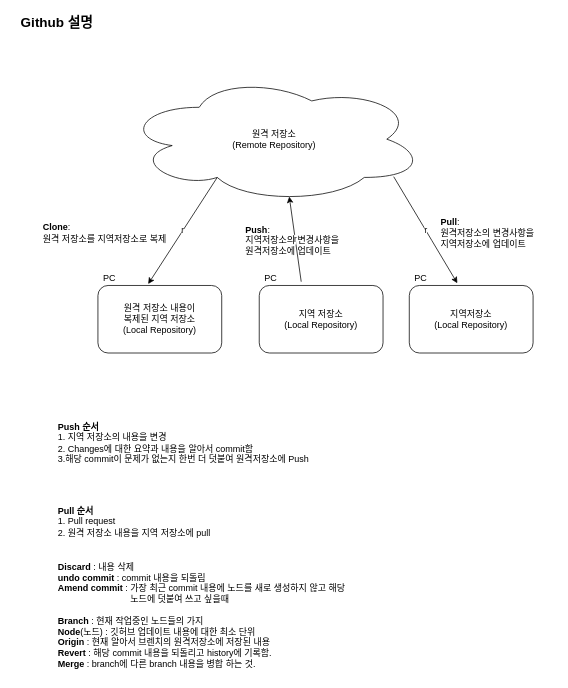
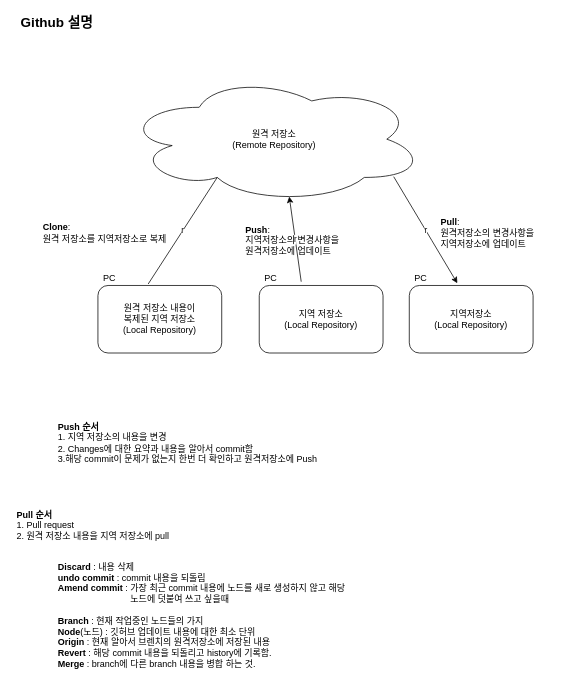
  <mxCell id="0" />
  <mxCell id="1" parent="0" />
  <mxCell id="2" value="원격 저장소&lt;br&gt;(Remote Repository)" style="ellipse;shape=cloud;whiteSpace=wrap;html=1;" vertex="1" parent="1"><mxGeometry x="165" y="100" width="400" height="170" as="geometry" /></mxCell>
  <mxCell id="3" value="원격 저장소 내용이&lt;br&gt;복제된 지역 저장소&lt;br&gt;(Local Repository)" style="rounded=1;whiteSpace=wrap;html=1;" vertex="1" parent="1"><mxGeometry x="130" y="380" width="165" height="90" as="geometry" /></mxCell>
  <mxCell id="4" value="&lt;b&gt;Clone&lt;/b&gt;:&lt;br&gt;원격 저장소를 지역저장소로 복제" style="text;html=1;align=left;verticalAlign=middle;resizable=0;points=[];autosize=1;strokeColor=none;fillColor=none;" vertex="1" parent="1"><mxGeometry x="55" y="295" width="190" height="30" as="geometry" /></mxCell>
  <mxCell id="5" value="PC" style="text;html=1;align=center;verticalAlign=middle;resizable=0;points=[];autosize=1;strokeColor=none;fillColor=none;" vertex="1" parent="1"><mxGeometry x="130" y="360" width="30" height="20" as="geometry" /></mxCell>
- <mxCell id="6" value="r" style="endArrow=classic;html=1;rounded=0;exitX=0.31;exitY=0.8;exitDx=0;exitDy=0;exitPerimeter=0;entryX=0.406;entryY=-0.022;entryDx=0;entryDy=0;entryPerimeter=0;" edge="1" parent="1" source="2" target="3"><mxGeometry width="50" height="50" relative="1" as="geometry"><mxPoint x="305" y="245" as="sourcePoint" /><mxPoint x="185" y="385" as="targetPoint" /></mxGeometry></mxCell>
+ <mxCell id="6" value="r" style="endArrow=none;html=1;rounded=0;exitX=0.31;exitY=0.8;exitDx=0;exitDy=0;exitPerimeter=0;entryX=0.406;entryY=-0.022;entryDx=0;entryDy=0;entryPerimeter=0;" edge="1" parent="1" source="2" target="3"><mxGeometry width="50" height="50" relative="1" as="geometry"><mxPoint x="305" y="245" as="sourcePoint" /><mxPoint x="185" y="385" as="targetPoint" /></mxGeometry></mxCell>
  <mxCell id="7" value="지역 저장소&lt;br&gt;(Local Repository)" style="rounded=1;whiteSpace=wrap;html=1;" vertex="1" parent="1"><mxGeometry x="345" y="380" width="165" height="90" as="geometry" /></mxCell>
  <mxCell id="8" value="지역저장소&lt;br&gt;(Local Repository)" style="rounded=1;whiteSpace=wrap;html=1;" vertex="1" parent="1"><mxGeometry x="545" y="380" width="165" height="90" as="geometry" /></mxCell>
  <mxCell id="9" value="PC" style="text;html=1;align=center;verticalAlign=middle;resizable=0;points=[];autosize=1;strokeColor=none;fillColor=none;" vertex="1" parent="1"><mxGeometry x="545" y="360" width="30" height="20" as="geometry" /></mxCell>
  <mxCell id="10" value="PC" style="text;html=1;align=center;verticalAlign=middle;resizable=0;points=[];autosize=1;strokeColor=none;fillColor=none;" vertex="1" parent="1"><mxGeometry x="345" y="360" width="30" height="20" as="geometry" /></mxCell>
  <mxCell id="11" value="r" style="endArrow=classic;html=1;rounded=0;exitX=0.898;exitY=0.794;exitDx=0;exitDy=0;exitPerimeter=0;entryX=0.388;entryY=-0.033;entryDx=0;entryDy=0;entryPerimeter=0;" edge="1" parent="1" source="2" target="8"><mxGeometry width="50" height="50" relative="1" as="geometry"><mxPoint x="535" y="240" as="sourcePoint" /><mxPoint x="395" y="360" as="targetPoint" /><Array as="points"><mxPoint x="575" y="320" /></Array></mxGeometry></mxCell>
  <mxCell id="12" value="r" style="endArrow=classic;html=1;rounded=0;entryX=0.55;entryY=0.95;entryDx=0;entryDy=0;entryPerimeter=0;exitX=0.339;exitY=-0.056;exitDx=0;exitDy=0;exitPerimeter=0;" edge="1" parent="1" source="7" target="2"><mxGeometry width="50" height="50" relative="1" as="geometry"><mxPoint x="409" y="260" as="sourcePoint" /><mxPoint x="279" y="410" as="targetPoint" /></mxGeometry></mxCell>
  <mxCell id="13" value="&lt;b&gt;Push&lt;/b&gt;:&lt;br&gt;지역저장소의 변경사항을 &lt;br&gt;원격저장소에 업데이트" style="text;html=1;align=left;verticalAlign=middle;resizable=0;points=[];autosize=1;strokeColor=none;fillColor=none;" vertex="1" parent="1"><mxGeometry x="325" y="295" width="150" height="50" as="geometry" /></mxCell>
- <mxCell id="14" value="&lt;b&gt;Push 순서&lt;/b&gt;&lt;br&gt;1. 지역 저장소의 내용을 변경&lt;br&gt;2. Changes에 대한 요약과 내용을 알아서 commit함&lt;br&gt;3.해당 commit이 문제가 없는지 한번 더 덧붙여 원격저장소에 Push&amp;nbsp;" style="text;html=1;align=left;verticalAlign=middle;resizable=0;points=[];autosize=1;strokeColor=none;fillColor=none;" vertex="1" parent="1"><mxGeometry x="75" y="560" width="390" height="60" as="geometry" /></mxCell>
+ <mxCell id="14" value="&lt;b&gt;Push 순서&lt;/b&gt;&lt;br&gt;1. 지역 저장소의 내용을 변경&lt;br&gt;2. Changes에 대한 요약과 내용을 알아서 commit함&lt;br&gt;3.해당 commit이 문제가 없는지 한번 더 확인하고 원격저장소에 Push&amp;nbsp;" style="text;html=1;align=left;verticalAlign=middle;resizable=0;points=[];autosize=1;strokeColor=none;fillColor=none;" vertex="1" parent="1"><mxGeometry x="75" y="560" width="390" height="60" as="geometry" /></mxCell>
  <mxCell id="15" value="&lt;b&gt;Pull&lt;/b&gt;:&lt;br&gt;원격저장소의 변경사항을 &lt;br&gt;지역저장소에 업데이트" style="text;html=1;align=left;verticalAlign=middle;resizable=0;points=[];autosize=1;strokeColor=none;fillColor=none;" vertex="1" parent="1"><mxGeometry x="585" y="285" width="150" height="50" as="geometry" /></mxCell>
- <mxCell id="16" value="&lt;b&gt;Pull 순서&lt;/b&gt;&lt;br&gt;1. Pull request&lt;br&gt;2. 원격 저장소 내용을 지역 저장소에 pull" style="text;html=1;align=left;verticalAlign=middle;resizable=0;points=[];autosize=1;strokeColor=none;fillColor=none;" vertex="1" parent="1"><mxGeometry x="75" y="670" width="230" height="50" as="geometry" /></mxCell>
+ <mxCell id="16" value="&lt;b&gt;Pull 순서&lt;/b&gt;&lt;br&gt;1. Pull request&lt;br&gt;2. 원격 저장소 내용을 지역 저장소에 pull" style="text;html=1;align=left;verticalAlign=middle;resizable=0;points=[];autosize=1;strokeColor=none;fillColor=none;" vertex="1" parent="1"><mxGeometry x="20" y="675" width="230" height="50" as="geometry" /></mxCell>
  <mxCell id="17" value="&lt;b&gt;Discard&amp;nbsp;&lt;/b&gt;: 내용 삭제&lt;br&gt;&lt;b&gt;undo commit&lt;/b&gt; : commit 내용을 되돌림&lt;br&gt;&lt;b&gt;Amend commit&lt;/b&gt;&amp;nbsp;: 가장 최근 commit 내용에 노드를 새로 생성하지 않고 해당&lt;br&gt;&amp;nbsp; &amp;nbsp; &amp;nbsp; &amp;nbsp; &amp;nbsp; &amp;nbsp; &amp;nbsp; &amp;nbsp; &amp;nbsp; &amp;nbsp; &amp;nbsp; &amp;nbsp; &amp;nbsp; &amp;nbsp; &amp;nbsp;노드에 덧붙여 쓰고 싶을때&lt;br&gt;&lt;b&gt;&lt;br&gt;Branch&amp;nbsp;&lt;/b&gt;: 현재 작업중인 노드들의 가지&lt;br&gt;&lt;b&gt;Node&lt;/b&gt;(노드) : 깃허브 업데이트 내용에 대한 최소 단위&lt;br&gt;&lt;b&gt;Origin&amp;nbsp;&lt;/b&gt;: 현재 알아서 브렌치의 원격저장소에 저장된 내용&lt;br&gt;&lt;b&gt;Revert &lt;/b&gt;: 해당 commit 내용을 되돌리고 history에 기록함.&lt;br&gt;&lt;b&gt;Merge &lt;/b&gt;: branch에 다른 branch 내용을 병합 하는 것." style="text;html=1;align=left;verticalAlign=middle;resizable=0;points=[];autosize=1;strokeColor=none;fillColor=none;" vertex="1" parent="1"><mxGeometry x="75" y="745" width="420" height="150" as="geometry" /></mxCell>
  <mxCell id="18" value="&lt;font style=&quot;font-size: 18px;&quot;&gt;&lt;b&gt;Github 설명&lt;/b&gt;&lt;/font&gt;" style="text;html=1;align=center;verticalAlign=middle;resizable=0;points=[];autosize=1;strokeColor=none;fillColor=none;" vertex="1" parent="1"><mxGeometry x="20" y="20" width="110" height="20" as="geometry" /></mxCell>
